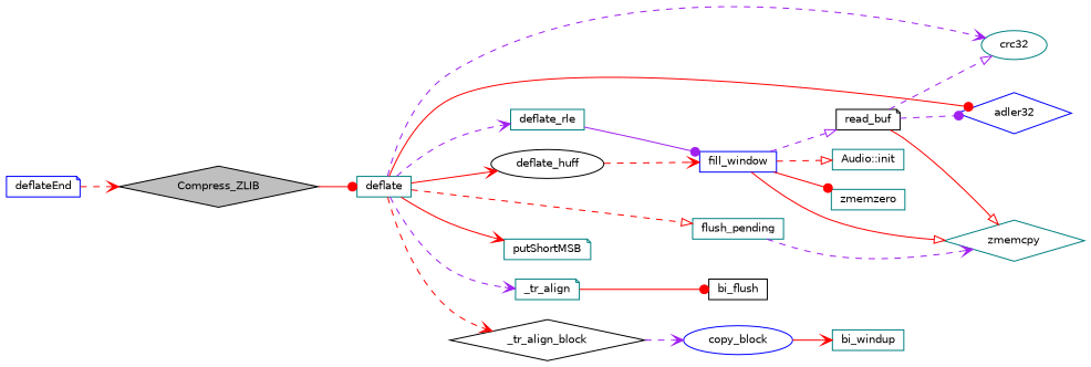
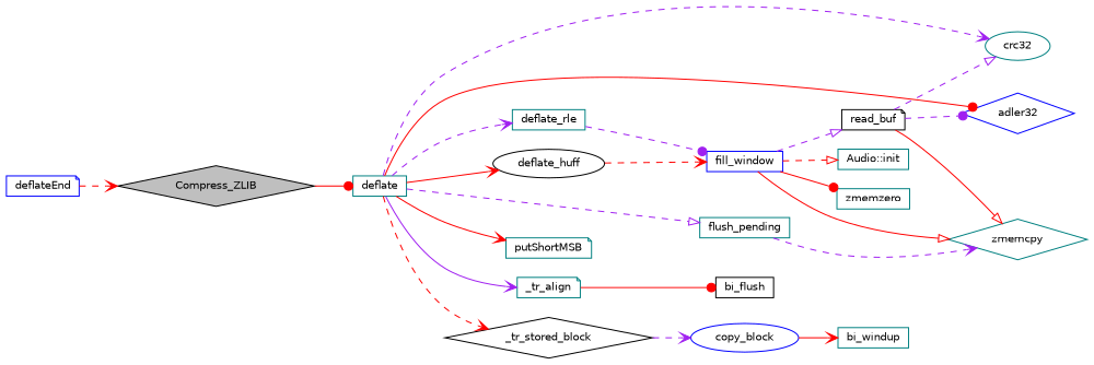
  digraph {
    rankdir=LR
    node [color=teal fillcolor=white fontname=Helvetica fontsize=10 shape=box style=filled]
    edge [arrowhead=vee color=red fontname=Helvetica fontsize=10 labelfontname=Helvetica labelfontsize=10 style=dashed]
    n1 [color=black fillcolor=grey75 fontcolor=black height=0.2 label=Compress_ZLIB shape=diamond width=0.4]
    n2 [height=0.2 label=deflate width=0.4]
    n3 [height=0.2 label=crc32 shape=ellipse width=0.4]
    n4 [height=0.2 label=putShortMSB shape=note width=0.4]
    n5 [color=blue height=0.2 label=adler32 shape=diamond width=0.4]
    n6 [height=0.2 label=flush_pending width=0.4]
    n7 [color=black height=0.2 label=deflate_huff shape=ellipse width=0.4]
    n8 [height=0.2 label=deflate_rle width=0.4]
    n9 [height=0.2 label=_tr_align shape=note width=0.4]
-   n10 [color=black height=0.2 label=_tr_align_block shape=diamond width=0.4]
+   n10 [color=black height=0.2 label=_tr_stored_block shape=diamond width=0.4]
    n11 [color=blue height=0.2 label=deflateEnd shape=note width=0.4]
    n12 [height=0.2 label=zmemcpy shape=diamond width=0.4]
    n13 [color=blue height=0.2 label=fill_window width=0.4]
    n14 [color=black height=0.2 label=bi_flush width=0.4]
    n15 [color=blue height=0.2 label=copy_block shape=ellipse width=0.4]
    n16 [color=black height=0.2 label=read_buf shape=note width=0.4]
    n17 [height=0.2 label="Audio::init" width=0.4]
    n18 [height=0.2 label=zmemzero width=0.4]
    n19 [height=0.2 label=bi_windup width=0.4]
    n1 -> n2 [arrowhead=dot style=solid]
    n2 -> n3 [color=purple]
    n2 -> n4 [style=solid]
    n2 -> n5 [arrowhead=dot style=solid]
-   n2 -> n6 [arrowhead=onormal]
+   n2 -> n6 [arrowhead=onormal color=purple]
    n2 -> n7 [style=solid]
    n2 -> n8 [color=purple]
-   n2 -> n9 [color=purple]
+   n2 -> n9 [color=purple style=solid]
    n2 -> n10
    n6 -> n12 [color=purple]
    n7 -> n13
-   n8 -> n13 [arrowhead=dot color=purple style=solid]
+   n8 -> n13 [arrowhead=dot color=purple]
    n9 -> n14 [arrowhead=dot style=solid]
    n10 -> n15 [color=purple]
    n11 -> n1
    n13 -> n12 [arrowhead=onormal style=solid]
    n13 -> n16 [arrowhead=onormal color=purple]
    n13 -> n17 [arrowhead=onormal]
    n13 -> n18 [arrowhead=dot style=solid]
    n15 -> n19 [style=solid]
    n16 -> n3 [arrowhead=onormal color=purple]
    n16 -> n5 [arrowhead=dot color=purple]
    n16 -> n12 [arrowhead=onormal style=solid]
  }
